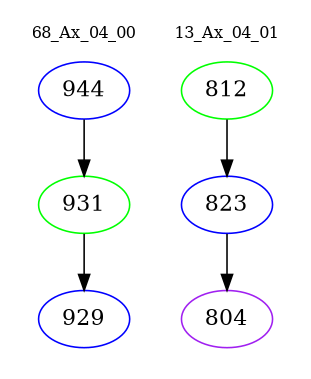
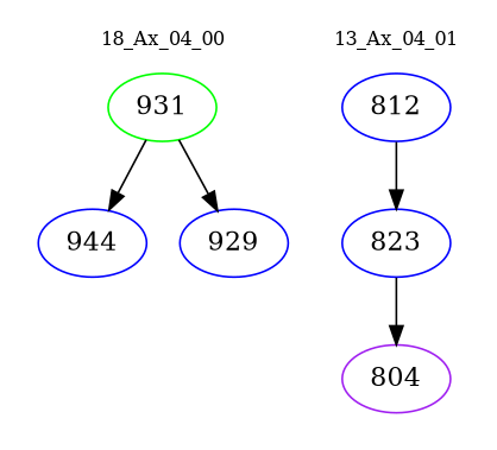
  digraph {
    node [color=blue]
    edge [color=black]
    n1 [color=green label=931]
    n2 [label=944]
    n3 [label=929]
-   n4 [color=green label=812]
+   n4 [label=812]
    n5 [label=823]
    n6 [color=purple label=804]
    subgraph cluster_1 {
      color=white
      fontsize=10
-     label="68_Ax_04_00"
+     label="18_Ax_04_00"
      n1
      n2
      n3
    }
    subgraph cluster_2 {
      color=white
      fontsize=10
      label="13_Ax_04_01"
      n4
      n5
      n6
    }
-   n2 -> n1
+   n1 -> n2
    n1 -> n3
    n4 -> n5
    n5 -> n6
  }
